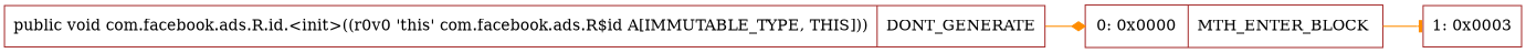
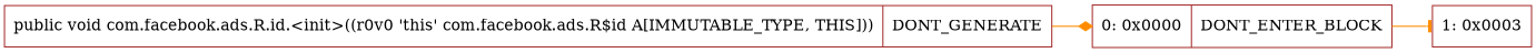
  digraph {
    rankdir=LR
    node [color=brown shape=record]
    edge [color=darkorange]
-   n1 [label="{0\:\ 0x0000|MTH_ENTER_BLOCK\l}"]
+   n1 [label="{0\:\ 0x0000|DONT_ENTER_BLOCK\l}"]
    n2 [label="{1\:\ 0x0003}"]
    n3 [label="{public void com.facebook.ads.R.id.\<init\>((r0v0 'this' com.facebook.ads.R$id A[IMMUTABLE_TYPE, THIS]))  | DONT_GENERATE\l}"]
    subgraph cluster_1 {
      label="R(0)"
    }
    n1 -> n2 [arrowhead=tee]
    n3 -> n1 [arrowhead=diamond]
  }
